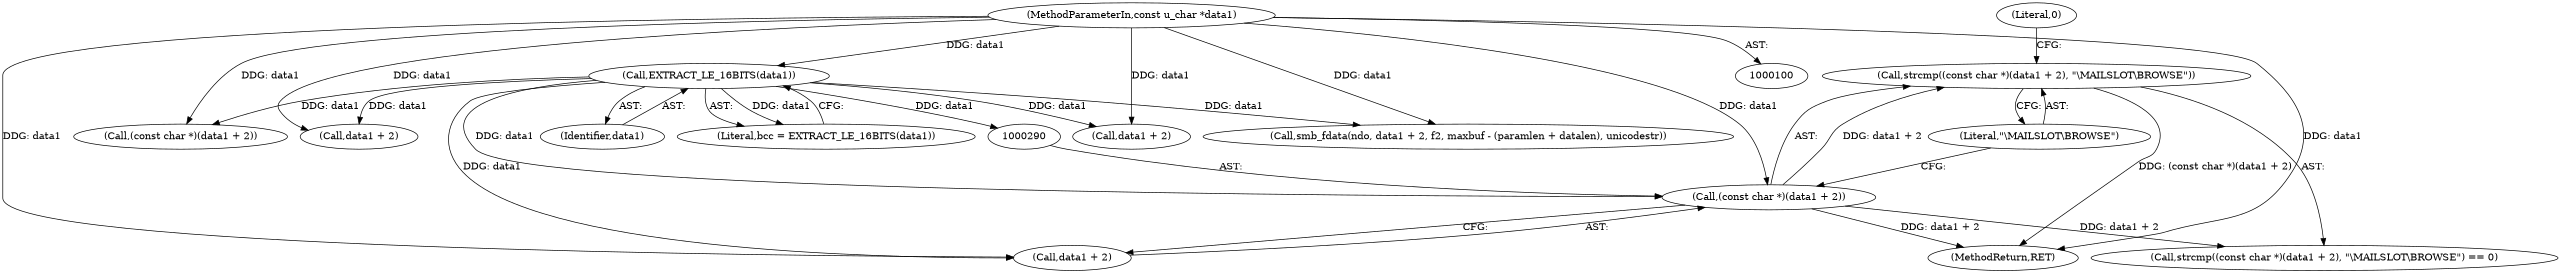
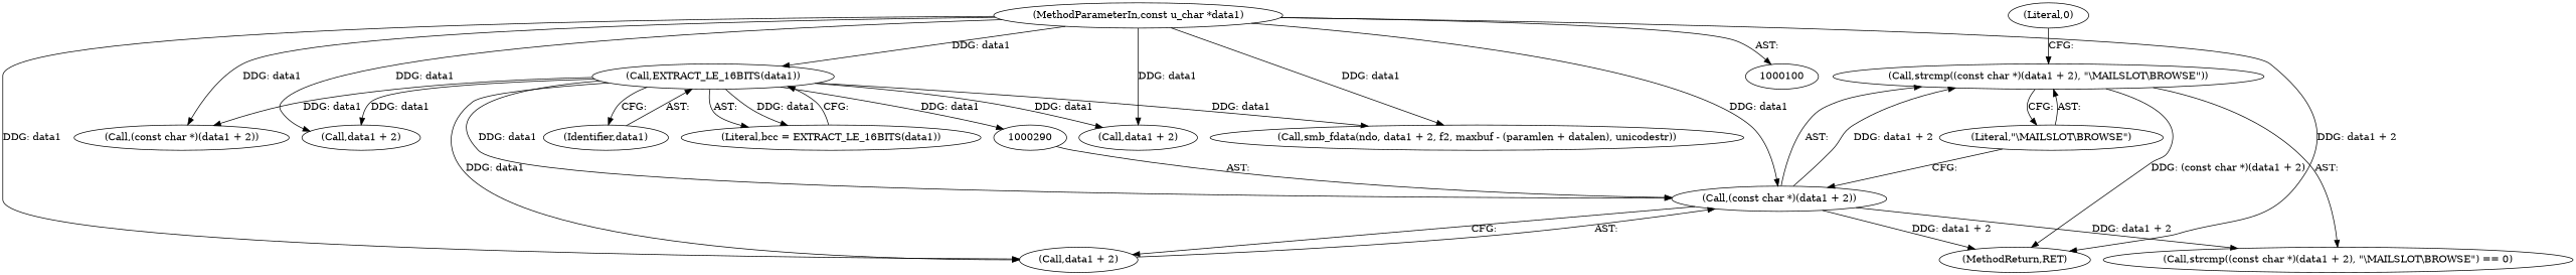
  digraph {
    n1 [label="(Call,strcmp((const char *)(data1 + 2), \"\\MAILSLOT\\BROWSE\"))"]
    n2 [label="(Call,strcmp((const char *)(data1 + 2), \"\\MAILSLOT\\BROWSE\") == 0)"]
    n3 [label="(Literal,\"\\MAILSLOT\\BROWSE\")"]
    n4 [label="(MethodReturn,RET)"]
    n5 [label="(Call,(const char *)(data1 + 2))"]
    n6 [label="(Call,data1 + 2)"]
    n7 [label="(MethodParameterIn,const u_char *data1)"]
    n8 [label="(Call,EXTRACT_LE_16BITS(data1))"]
    n9 [label="(Call,(const char *)(data1 + 2))"]
    n10 [label="(Call,data1 + 2)"]
    n11 [label="(Call,data1 + 2)"]
    n12 [label="(Call,smb_fdata(ndo, data1 + 2, f2, maxbuf - (paramlen + datalen), unicodestr))"]
    1000100
    n14 [label="(Identifier,data1)"]
    n15 [label="(Literal,bcc = EXTRACT_LE_16BITS(data1))"]
    1000290
    n17 [label="(Literal,0)"]
    n1 -> n2 [label="AST: "]
    n1 -> n3 [label="CFG: "]
    n1 -> n4 [label="DDG: (const char *)(data1 + 2)"]
    n3 -> n1 [label="AST: "]
    n3 -> n5 [label="CFG: "]
    n5 -> n1 [label="AST: "]
    n5 -> n1 [label="DDG: data1 + 2"]
    n5 -> n2 [label="DDG: data1 + 2"]
    n5 -> n4 [label="DDG: data1 + 2"]
    n5 -> n6 [label="CFG: "]
    n6 -> n5 [label="AST: "]
-   n7 -> n4 [label="DDG: data1"]
+   n7 -> n4 [label="DDG: data1 + 2"]
    n7 -> n5 [label="DDG: data1"]
    n7 -> n6 [label="DDG: data1"]
    n7 -> n8 [label="DDG: data1"]
    n7 -> n9 [label="DDG: data1"]
    n7 -> n10 [label="DDG: data1"]
    n7 -> n11 [label="DDG: data1"]
    n7 -> n12 [label="DDG: data1"]
    n7 -> 1000100 [label="AST: "]
    n8 -> n5 [label="DDG: data1"]
    n8 -> n6 [label="DDG: data1"]
    n8 -> n9 [label="DDG: data1"]
    n8 -> n10 [label="DDG: data1"]
    n8 -> n11 [label="DDG: data1"]
    n8 -> n12 [label="DDG: data1"]
-   n8 -> n14 [label="AST: "]
+   n8 -> n14 [label="CFG: "]
    n8 -> n15 [label="AST: "]
    n8 -> n15 [label="DDG: data1"]
    n8 -> 1000290 [label="DDG: data1"]
    n14 -> n8 [label="AST: "]
    n15 -> n8 [label="CFG: "]
    1000290 -> n5 [label="AST: "]
    n17 -> n1 [label="CFG: "]
  }
